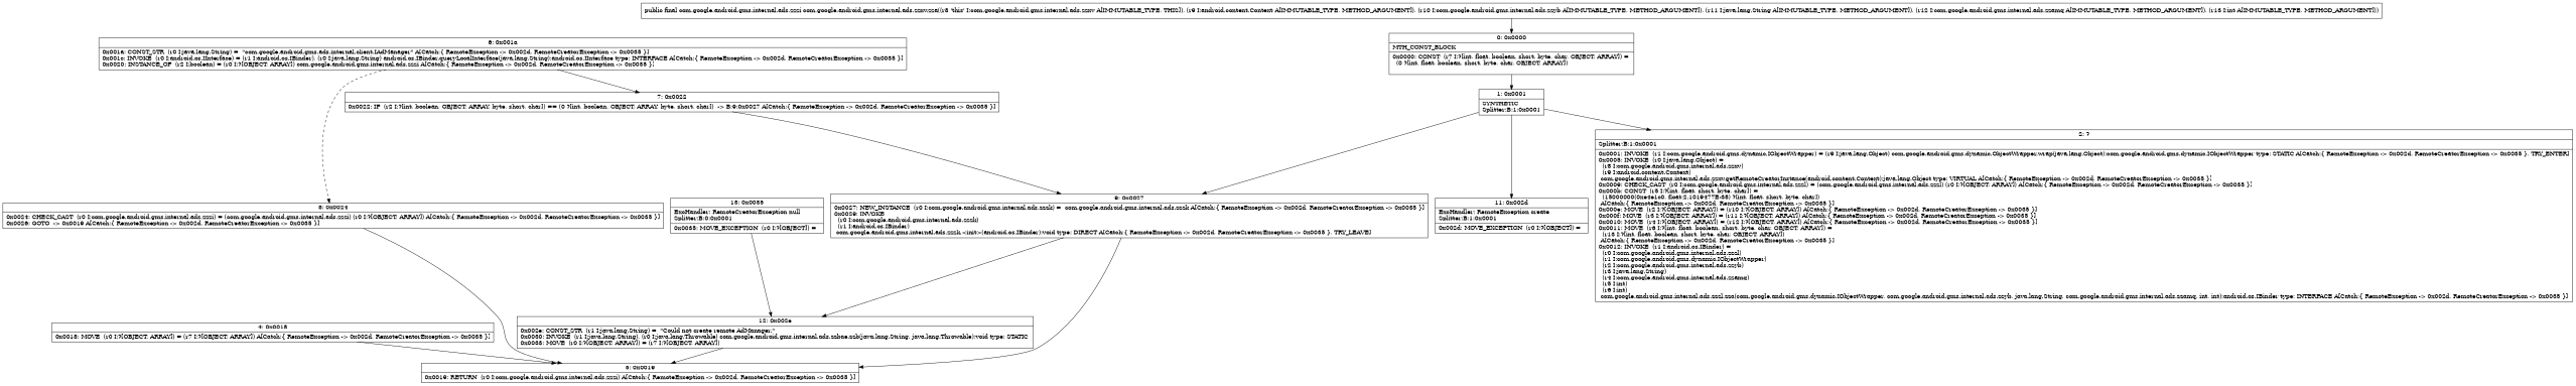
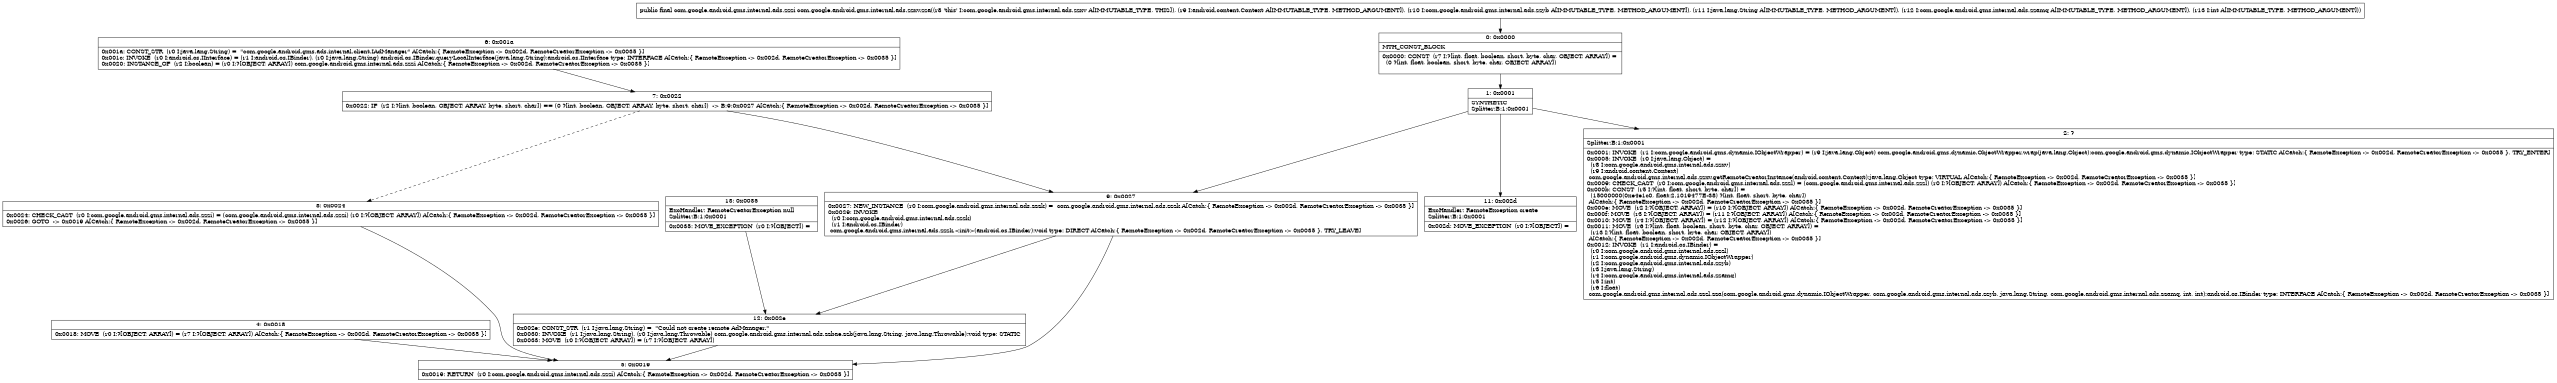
  digraph {
    node [shape=record]
    n1 [label="{0\:\ 0x0000|MTH_CONST_BLOCK\l|0x0000: CONST  (r7 I:?[int, float, boolean, short, byte, char, OBJECT, ARRAY]) = \l  (0 ?[int, float, boolean, short, byte, char, OBJECT, ARRAY])\l \l}"]
    n2 [label="{1\:\ 0x0001|SYNTHETIC\lSplitter:B:1:0x0001\l}"]
-   n3 [label="{2\:\ ?|Splitter:B:1:0x0001\l|0x0001: INVOKE  (r1 I:com.google.android.gms.dynamic.IObjectWrapper) = (r9 I:java.lang.Object) com.google.android.gms.dynamic.ObjectWrapper.wrap(java.lang.Object):com.google.android.gms.dynamic.IObjectWrapper type: STATIC A[Catch:\{ RemoteException \-\> 0x002d, RemoteCreatorException \-\> 0x0035 \}, TRY_ENTER]\l0x0005: INVOKE  (r0 I:java.lang.Object) = \l  (r8 I:com.google.android.gms.internal.ads.zzxv)\l  (r9 I:android.content.Context)\l com.google.android.gms.internal.ads.zzxv.getRemoteCreatorInstance(android.content.Context):java.lang.Object type: VIRTUAL A[Catch:\{ RemoteException \-\> 0x002d, RemoteCreatorException \-\> 0x0035 \}]\l0x0009: CHECK_CAST  (r0 I:com.google.android.gms.internal.ads.zzzl) = (com.google.android.gms.internal.ads.zzzl) (r0 I:?[OBJECT, ARRAY]) A[Catch:\{ RemoteException \-\> 0x002d, RemoteCreatorException \-\> 0x0035 \}]\l0x000b: CONST  (r5 I:?[int, float, short, byte, char]) = \l  (15000000(0xe4e1c0, float:2.1019477E\-38) ?[int, float, short, byte, char])\l A[Catch:\{ RemoteException \-\> 0x002d, RemoteCreatorException \-\> 0x0035 \}]\l0x000e: MOVE  (r2 I:?[OBJECT, ARRAY]) = (r10 I:?[OBJECT, ARRAY]) A[Catch:\{ RemoteException \-\> 0x002d, RemoteCreatorException \-\> 0x0035 \}]\l0x000f: MOVE  (r3 I:?[OBJECT, ARRAY]) = (r11 I:?[OBJECT, ARRAY]) A[Catch:\{ RemoteException \-\> 0x002d, RemoteCreatorException \-\> 0x0035 \}]\l0x0010: MOVE  (r4 I:?[OBJECT, ARRAY]) = (r12 I:?[OBJECT, ARRAY]) A[Catch:\{ RemoteException \-\> 0x002d, RemoteCreatorException \-\> 0x0035 \}]\l0x0011: MOVE  (r6 I:?[int, float, boolean, short, byte, char, OBJECT, ARRAY]) = \l  (r13 I:?[int, float, boolean, short, byte, char, OBJECT, ARRAY])\l A[Catch:\{ RemoteException \-\> 0x002d, RemoteCreatorException \-\> 0x0035 \}]\l0x0012: INVOKE  (r1 I:android.os.IBinder) = \l  (r0 I:com.google.android.gms.internal.ads.zzzl)\l  (r1 I:com.google.android.gms.dynamic.IObjectWrapper)\l  (r2 I:com.google.android.gms.internal.ads.zzyb)\l  (r3 I:java.lang.String)\l  (r4 I:com.google.android.gms.internal.ads.zzamq)\l  (r5 I:int)\l  (r6 I:int)\l com.google.android.gms.internal.ads.zzzl.zza(com.google.android.gms.dynamic.IObjectWrapper, com.google.android.gms.internal.ads.zzyb, java.lang.String, com.google.android.gms.internal.ads.zzamq, int, int):android.os.IBinder type: INTERFACE A[Catch:\{ RemoteException \-\> 0x002d, RemoteCreatorException \-\> 0x0035 \}]\l}"]
+   n3 [label="{2\:\ ?|Splitter:B:1:0x0001\l|0x0001: INVOKE  (r1 I:com.google.android.gms.dynamic.IObjectWrapper) = (r9 I:java.lang.Object) com.google.android.gms.dynamic.ObjectWrapper.wrap(java.lang.Object):com.google.android.gms.dynamic.IObjectWrapper type: STATIC A[Catch:\{ RemoteException \-\> 0x002d, RemoteCreatorException \-\> 0x0035 \}, TRY_ENTER]\l0x0005: INVOKE  (r0 I:java.lang.Object) = \l  (r8 I:com.google.android.gms.internal.ads.zzxv)\l  (r9 I:android.content.Context)\l com.google.android.gms.internal.ads.zzxv.getRemoteCreatorInstance(android.content.Context):java.lang.Object type: VIRTUAL A[Catch:\{ RemoteException \-\> 0x002d, RemoteCreatorException \-\> 0x0035 \}]\l0x0009: CHECK_CAST  (r0 I:com.google.android.gms.internal.ads.zzzl) = (com.google.android.gms.internal.ads.zzzl) (r0 I:?[OBJECT, ARRAY]) A[Catch:\{ RemoteException \-\> 0x002d, RemoteCreatorException \-\> 0x0035 \}]\l0x000b: CONST  (r5 I:?[int, float, short, byte, char]) = \l  (15000000(0xe4e1c0, float:2.1019477E\-38) ?[int, float, short, byte, char])\l A[Catch:\{ RemoteException \-\> 0x002d, RemoteCreatorException \-\> 0x0035 \}]\l0x000e: MOVE  (r2 I:?[OBJECT, ARRAY]) = (r10 I:?[OBJECT, ARRAY]) A[Catch:\{ RemoteException \-\> 0x002d, RemoteCreatorException \-\> 0x0035 \}]\l0x000f: MOVE  (r3 I:?[OBJECT, ARRAY]) = (r11 I:?[OBJECT, ARRAY]) A[Catch:\{ RemoteException \-\> 0x002d, RemoteCreatorException \-\> 0x0035 \}]\l0x0010: MOVE  (r4 I:?[OBJECT, ARRAY]) = (r12 I:?[OBJECT, ARRAY]) A[Catch:\{ RemoteException \-\> 0x002d, RemoteCreatorException \-\> 0x0035 \}]\l0x0011: MOVE  (r6 I:?[int, float, boolean, short, byte, char, OBJECT, ARRAY]) = \l  (r13 I:?[int, float, boolean, short, byte, char, OBJECT, ARRAY])\l A[Catch:\{ RemoteException \-\> 0x002d, RemoteCreatorException \-\> 0x0035 \}]\l0x0012: INVOKE  (r1 I:android.os.IBinder) = \l  (r0 I:com.google.android.gms.internal.ads.zzzl)\l  (r1 I:com.google.android.gms.dynamic.IObjectWrapper)\l  (r2 I:com.google.android.gms.internal.ads.zzyb)\l  (r3 I:java.lang.String)\l  (r4 I:com.google.android.gms.internal.ads.zzamq)\l  (r5 I:int)\l  (r6 I:float)\l com.google.android.gms.internal.ads.zzzl.zza(com.google.android.gms.dynamic.IObjectWrapper, com.google.android.gms.internal.ads.zzyb, java.lang.String, com.google.android.gms.internal.ads.zzamq, int, int):android.os.IBinder type: INTERFACE A[Catch:\{ RemoteException \-\> 0x002d, RemoteCreatorException \-\> 0x0035 \}]\l}"]
    n4 [label="{11\:\ 0x002d|ExcHandler: RemoteException create\lSplitter:B:1:0x0001\l|0x002d: MOVE_EXCEPTION  (r0 I:?[OBJECT]) =  \l}"]
    n5 [label="{9\:\ 0x0027|0x0027: NEW_INSTANCE  (r0 I:com.google.android.gms.internal.ads.zzzk) =  com.google.android.gms.internal.ads.zzzk A[Catch:\{ RemoteException \-\> 0x002d, RemoteCreatorException \-\> 0x0035 \}]\l0x0029: INVOKE  \l  (r0 I:com.google.android.gms.internal.ads.zzzk)\l  (r1 I:android.os.IBinder)\l com.google.android.gms.internal.ads.zzzk.\<init\>(android.os.IBinder):void type: DIRECT A[Catch:\{ RemoteException \-\> 0x002d, RemoteCreatorException \-\> 0x0035 \}, TRY_LEAVE]\l}"]
-   n6 [label="{13\:\ 0x0035|ExcHandler: RemoteCreatorException null\lSplitter:B:0:0x0001\l|0x0035: MOVE_EXCEPTION  (r0 I:?[OBJECT]) =  \l}"]
+   n6 [label="{13\:\ 0x0035|ExcHandler: RemoteCreatorException null\lSplitter:B:1:0x0001\l|0x0035: MOVE_EXCEPTION  (r0 I:?[OBJECT]) =  \l}"]
    n7 [label="{12\:\ 0x002e|0x002e: CONST_STR  (r1 I:java.lang.String) =  \"Could not create remote AdManager.\" \l0x0030: INVOKE  (r1 I:java.lang.String), (r0 I:java.lang.Throwable) com.google.android.gms.internal.ads.zzbae.zzb(java.lang.String, java.lang.Throwable):void type: STATIC \l0x0033: MOVE  (r0 I:?[OBJECT, ARRAY]) = (r7 I:?[OBJECT, ARRAY]) \l}"]
    n8 [label="{4\:\ 0x0018|0x0018: MOVE  (r0 I:?[OBJECT, ARRAY]) = (r7 I:?[OBJECT, ARRAY]) A[Catch:\{ RemoteException \-\> 0x002d, RemoteCreatorException \-\> 0x0035 \}]\l}"]
    n9 [label="{5\:\ 0x0019|0x0019: RETURN  (r0 I:com.google.android.gms.internal.ads.zzzi) A[Catch:\{ RemoteException \-\> 0x002d, RemoteCreatorException \-\> 0x0035 \}]\l}"]
    n10 [label="{6\:\ 0x001a|0x001a: CONST_STR  (r0 I:java.lang.String) =  \"com.google.android.gms.ads.internal.client.IAdManager\" A[Catch:\{ RemoteException \-\> 0x002d, RemoteCreatorException \-\> 0x0035 \}]\l0x001c: INVOKE  (r0 I:android.os.IInterface) = (r1 I:android.os.IBinder), (r0 I:java.lang.String) android.os.IBinder.queryLocalInterface(java.lang.String):android.os.IInterface type: INTERFACE A[Catch:\{ RemoteException \-\> 0x002d, RemoteCreatorException \-\> 0x0035 \}]\l0x0020: INSTANCE_OF  (r2 I:boolean) = (r0 I:?[OBJECT, ARRAY]) com.google.android.gms.internal.ads.zzzi A[Catch:\{ RemoteException \-\> 0x002d, RemoteCreatorException \-\> 0x0035 \}]\l}"]
    n11 [label="{7\:\ 0x0022|0x0022: IF  (r2 I:?[int, boolean, OBJECT, ARRAY, byte, short, char]) == (0 ?[int, boolean, OBJECT, ARRAY, byte, short, char])  \-\> B:9:0x0027 A[Catch:\{ RemoteException \-\> 0x002d, RemoteCreatorException \-\> 0x0035 \}]\l}"]
    n12 [label="{8\:\ 0x0024|0x0024: CHECK_CAST  (r0 I:com.google.android.gms.internal.ads.zzzi) = (com.google.android.gms.internal.ads.zzzi) (r0 I:?[OBJECT, ARRAY]) A[Catch:\{ RemoteException \-\> 0x002d, RemoteCreatorException \-\> 0x0035 \}]\l0x0026: GOTO  \-\> 0x0019 A[Catch:\{ RemoteException \-\> 0x002d, RemoteCreatorException \-\> 0x0035 \}]\l}"]
    n13 [label="{public final com.google.android.gms.internal.ads.zzzi com.google.android.gms.internal.ads.zzxv.zza((r8 'this' I:com.google.android.gms.internal.ads.zzxv A[IMMUTABLE_TYPE, THIS]), (r9 I:android.content.Context A[IMMUTABLE_TYPE, METHOD_ARGUMENT]), (r10 I:com.google.android.gms.internal.ads.zzyb A[IMMUTABLE_TYPE, METHOD_ARGUMENT]), (r11 I:java.lang.String A[IMMUTABLE_TYPE, METHOD_ARGUMENT]), (r12 I:com.google.android.gms.internal.ads.zzamq A[IMMUTABLE_TYPE, METHOD_ARGUMENT]), (r13 I:int A[IMMUTABLE_TYPE, METHOD_ARGUMENT])) }"]
    n1 -> n2
    n2 -> n3
    n2 -> n4
    n2 -> n5
    n5 -> n7
    n5 -> n9
    n6 -> n7
    n7 -> n9
    n8 -> n9
    n10 -> n11
    n11 -> n5
-   n10 -> n12 [style=dashed]
+   n11 -> n12 [style=dashed]
    n12 -> n9
    n13 -> n1
  }
